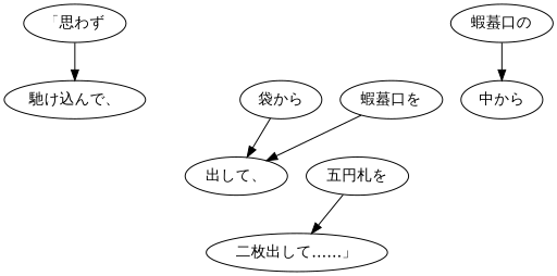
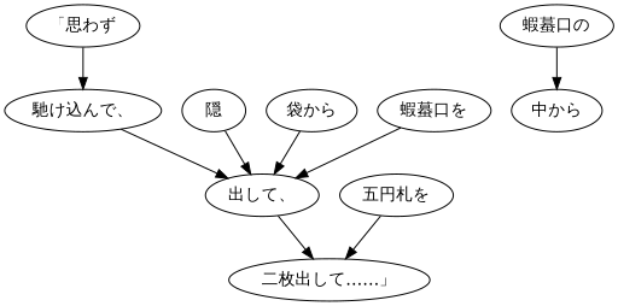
  digraph {
    n1 [label="「思わず"]
    n2 [label="馳け込んで、"]
    n3 [label="出して、"]
    n4 [label="二枚出して……」"]
+   n5 [label="隠"]
    n6 [label="袋から"]
    n7 [label="蝦蟇口を"]
    n8 [label="蝦蟇口の"]
    n9 [label="中から"]
    n10 [label="五円札を"]
    n1 -> n2
+   n2 -> n3
+   n3 -> n4
+   n5 -> n3
    n6 -> n3
    n7 -> n3
    n8 -> n9
    n10 -> n4
  }
